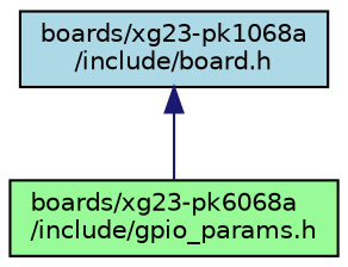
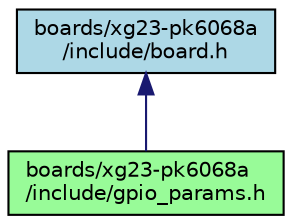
  digraph {
    node [color=black fontname=Helvetica fontsize=10 shape=record style=filled]
-   n1 [fillcolor=lightblue fontcolor=black height=0.2 label="boards/xg23-pk1068a\l/include/board.h" width=0.4]
+   n1 [fillcolor=lightblue fontcolor=black height=0.2 label="boards/xg23-pk6068a\l/include/board.h" width=0.4]
    n2 [fillcolor=palegreen height=0.2 label="boards/xg23-pk6068a\l/include/gpio_params.h" width=0.4]
    n1 -> n2 [color=midnightblue dir=back fontname=Helvetica fontsize=10 labelfontname=Helvetica labelfontsize=10 style=solid]
  }
